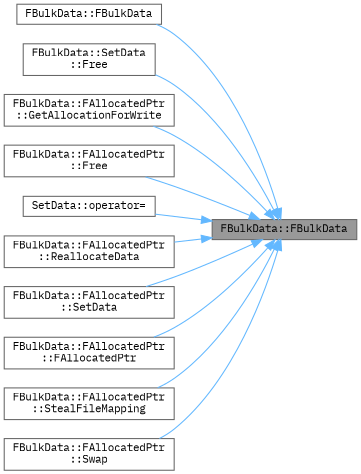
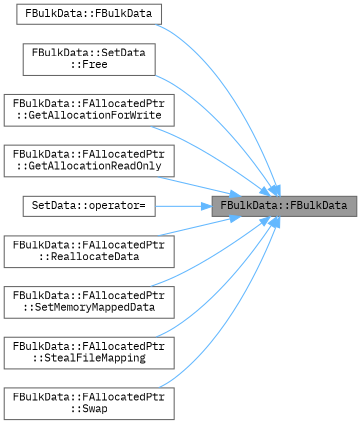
  digraph {
    fontname="IBM Plex Mono"
    rankdir=RL
    node [color=grey40 fillcolor=white fontname="IBM Plex Mono" fontsize=10 shape=box style=filled]
    edge [color=steelblue1 dir=back fontname="IBM Plex Mono" fontsize=10 labelfontname=Helvetica labelfontsize=10 style=solid]
    n1 [color=gray40 fillcolor=grey60 fontcolor=black height=0.2 label="FBulkData::FBulkData" width=0.4]
    n2 [height=0.2 label="FBulkData::FBulkData" width=0.4]
    n3 [height=0.2 label="FBulkData::SetData\l::Free" width=0.4]
    n4 [height=0.2 label="FBulkData::FAllocatedPtr\l::GetAllocationForWrite" width=0.4]
-   n5 [height=0.2 label="FBulkData::FAllocatedPtr\l::Free" width=0.4]
+   n5 [height=0.2 label="FBulkData::FAllocatedPtr\l::GetAllocationReadOnly" width=0.4]
    n6 [height=0.2 label="SetData::operator=" width=0.4]
    n7 [height=0.2 label="FBulkData::FAllocatedPtr\l::ReallocateData" width=0.4]
-   n8 [height=0.2 label="FBulkData::FAllocatedPtr\l::SetData" width=0.4]
-   n9 [height=0.2 label="FBulkData::FAllocatedPtr\l::FAllocatedPtr" width=0.4]
+   n9 [height=0.2 label="FBulkData::FAllocatedPtr\l::SetMemoryMappedData" width=0.4]
    n10 [height=0.2 label="FBulkData::FAllocatedPtr\l::StealFileMapping" width=0.4]
    n11 [height=0.2 label="FBulkData::FAllocatedPtr\l::Swap" width=0.4]
    n1 -> n2
    n1 -> n3
    n1 -> n4
    n1 -> n5
    n1 -> n6
    n1 -> n7
-   n1 -> n8
    n1 -> n9
    n1 -> n10
    n1 -> n11
  }
